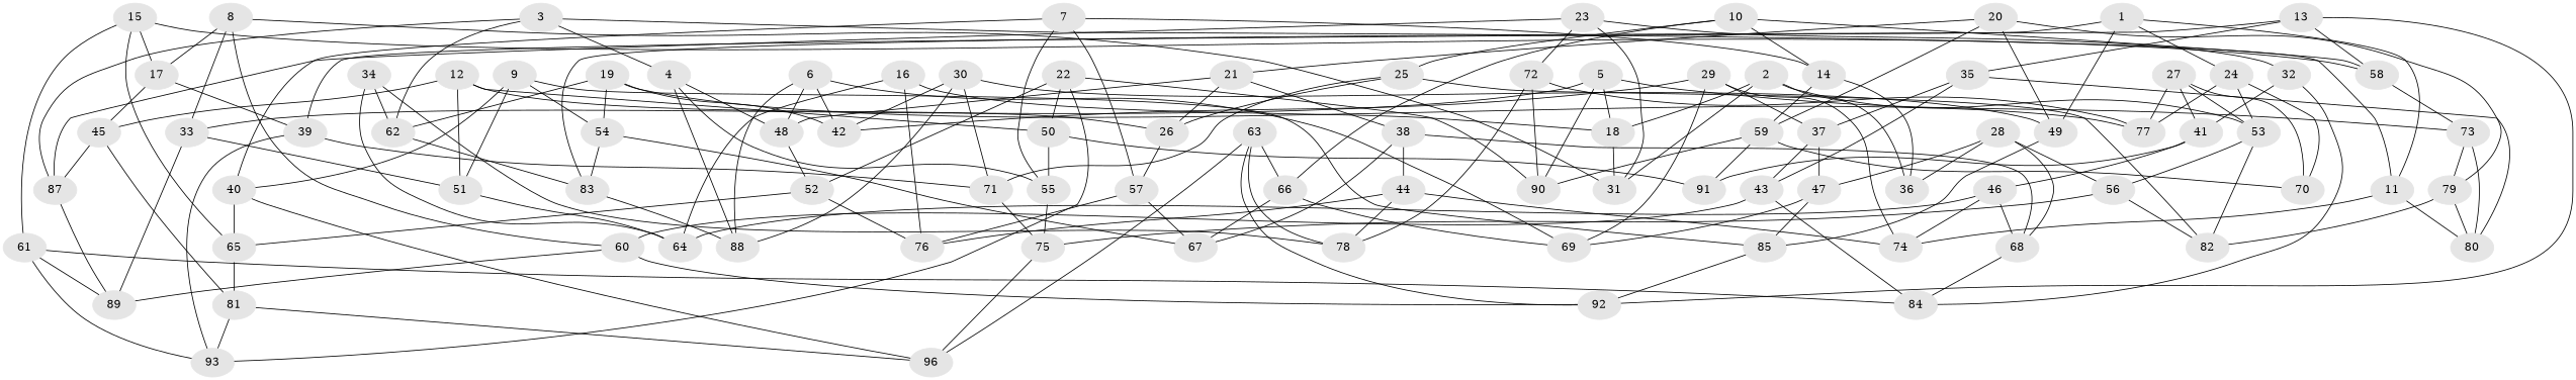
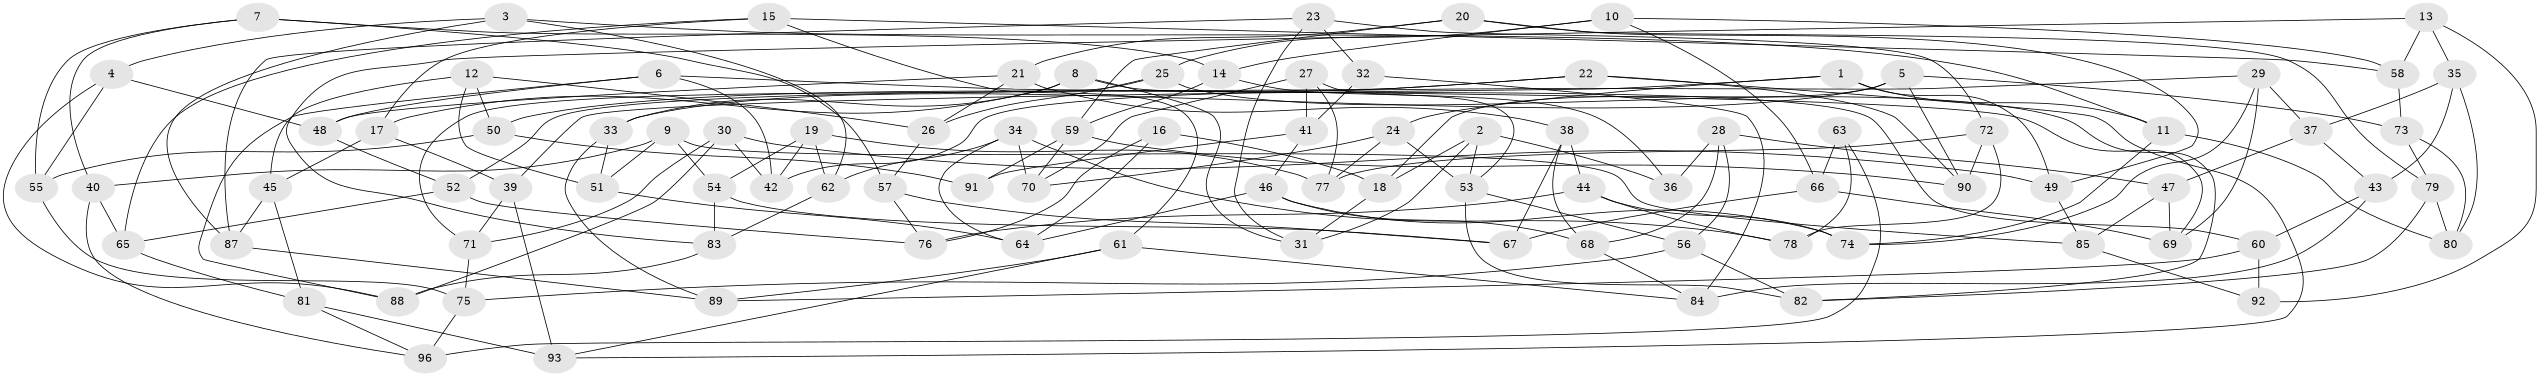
  graph {
    node [color=gray90 style=filled]
    1
    11
    24
    39
    49
    74
    80
    53
    77
    70
    93
    71
    85
    2
    18
    31
    36
    82
    56
    3
    4
    62
    87
    48
    55
    88
    83
    89
    52
    75
    5
    33
    73
    90
    51
    79
    6
    42
    69
    7
    14
    40
    57
    59
    65
    n46 [label=96]
    76
    67
    8
    17
    60
    45
    92
    9
    54
    64
    10
    25
    58
    66
    26
    12
    50
    81
    91
    13
    35
    37
    43
    15
    61
    84
    16
    32
    41
    19
    20
    21
    38
    68
    44
    22
    23
    72
    78
    27
    46
    28
    47
    29
    30
    34
    63
    1 -- 11
    1 -- 24
    1 -- 39
    1 -- 49
    11 -- 74
    11 -- 80
    24 -- 53
    24 -- 77
    24 -- 70
    39 -- 93
    39 -- 71
    49 -- 85
    53 -- 82
    53 -- 56
    71 -- 75
    85 -- 92
    2 -- 53
    2 -- 18
    2 -- 31
    2 -- 36
    18 -- 31
    56 -- 82
    56 -- 75
    3 -- 11
    3 -- 4
    3 -- 62
    3 -- 87
    4 -- 48
    4 -- 55
    4 -- 88
    62 -- 83
    87 -- 89
    48 -- 52
    55 -- 75
    83 -- 88
    52 -- 65
    52 -- 76
    75 -- n46
    5 -- 18
    5 -- 33
    5 -- 73
    5 -- 90
    33 -- 89
    33 -- 51
    73 -- 80
    73 -- 79
    51 -- 64
    79 -- 80
    79 -- 82
    6 -- 48
    6 -- 88
    6 -- 42
    6 -- 69
    7 -- 55
    7 -- 14
    7 -- 40
    7 -- 57
    14 -- 36
    14 -- 59
    40 -- 65
    40 -- n46
    57 -- 76
    57 -- 67
    59 -- 70
    59 -- 90
    59 -- 91
    65 -- 81
    8 -- 31
    8 -- 33
    8 -- 17
    8 -- 60
    17 -- 39
    17 -- 45
    60 -- 89
    60 -- 92
    45 -- 87
    45 -- 81
    9 -- 85
    9 -- 51
    9 -- 40
    9 -- 54
    54 -- 83
    54 -- 67
    10 -- 14
    10 -- 25
    10 -- 58
    10 -- 66
    25 -- 71
    25 -- 82
    25 -- 26
    58 -- 73
    66 -- 69
    66 -- 67
    26 -- 57
    12 -- 51
    12 -- 45
    12 -- 26
    12 -- 50
    50 -- 55
    50 -- 91
    81 -- 93
    81 -- n46
    13 -- 83
    13 -- 92
    13 -- 58
    13 -- 35
    35 -- 80
    35 -- 37
    35 -- 43
    37 -- 43
    37 -- 47
    43 -- 60
    43 -- 84
    15 -- 65
    15 -- 17
    15 -- 58
    15 -- 61
    61 -- 93
    61 -- 89
    61 -- 84
    16 -- 18
    16 -- 76
    16 -- 64
    32 -- 84
    32 -- 41
    41 -- 91
    41 -- 46
    19 -- 77
    19 -- 62
    19 -- 42
    19 -- 54
    20 -- 49
    20 -- 79
    20 -- 59
    20 -- 21
    21 -- 48
    21 -- 26
    21 -- 38
    38 -- 67
    38 -- 68
    38 -- 44
    68 -- 84
    44 -- 74
    44 -- 76
    44 -- 78
    22 -- 93
    22 -- 52
    22 -- 90
    22 -- 50
    23 -- 31
    23 -- 87
    23 -- 32
    23 -- 72
    72 -- 77
    72 -- 90
    72 -- 78
    27 -- 53
    27 -- 77
    27 -- 70
    27 -- 41
    46 -- 74
    46 -- 64
    46 -- 68
    28 -- 36
    28 -- 56
    28 -- 68
    28 -- 47
    47 -- 85
    47 -- 69
    29 -- 74
    29 -- 42
    29 -- 69
    29 -- 37
    30 -- 49
    30 -- 71
    30 -- 88
    30 -- 42
+   34 -- 70
    34 -- 62
    34 -- 64
    34 -- 78
    63 -- n46
-   63 -- 92
    63 -- 66
    63 -- 78
  }
